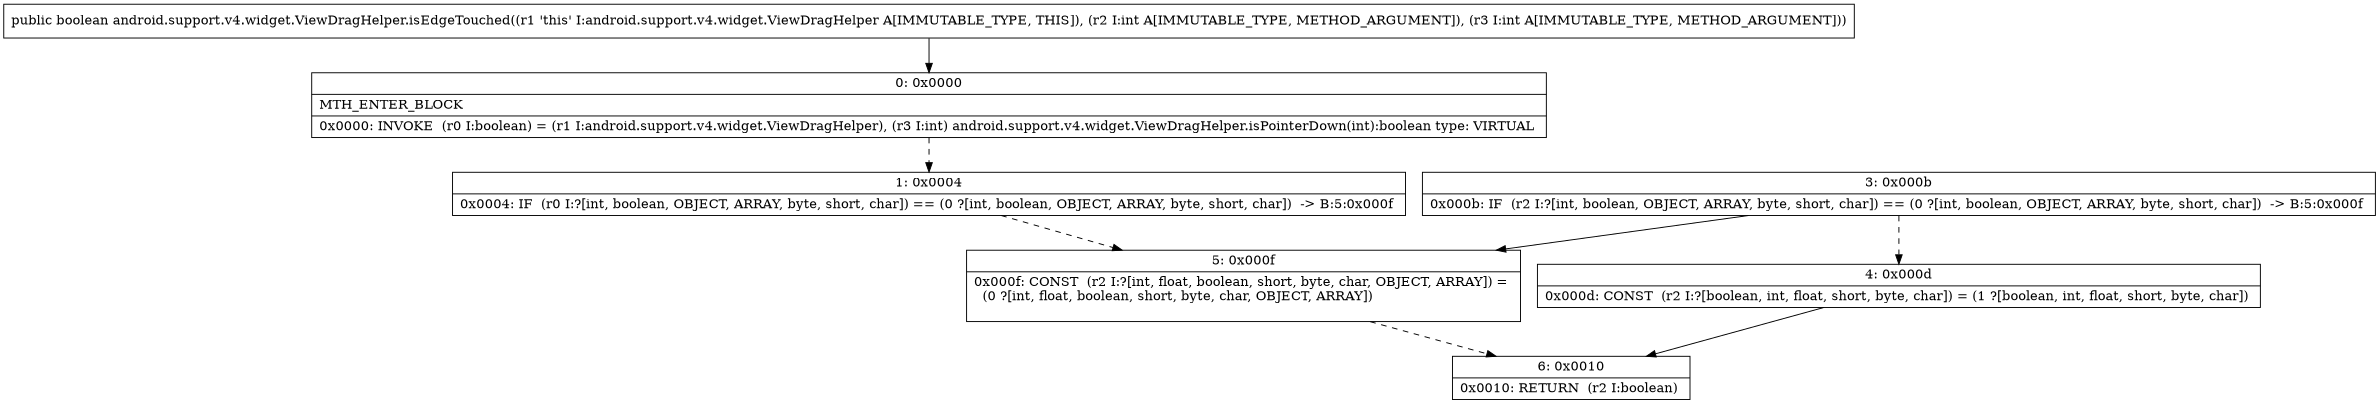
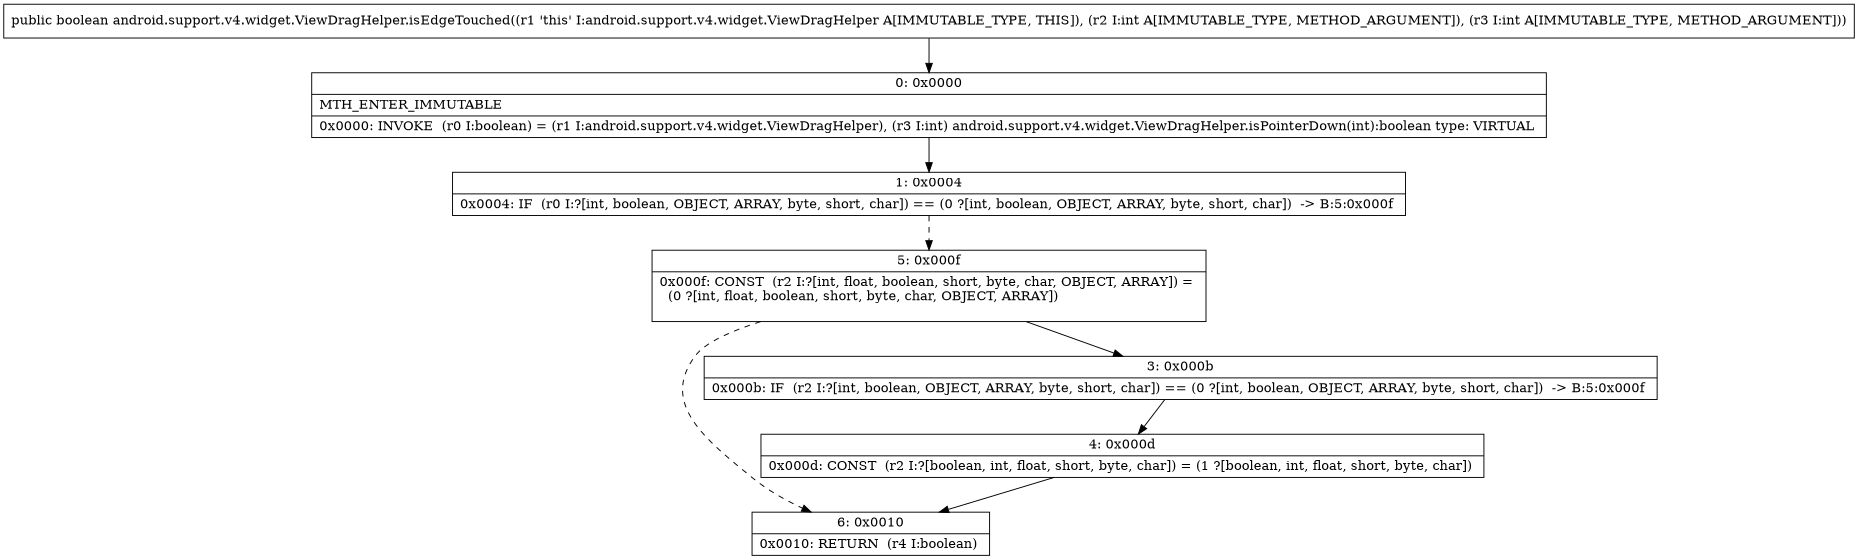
  digraph {
    node [shape=record]
-   n1 [label="{0\:\ 0x0000|MTH_ENTER_BLOCK\l|0x0000: INVOKE  (r0 I:boolean) = (r1 I:android.support.v4.widget.ViewDragHelper), (r3 I:int) android.support.v4.widget.ViewDragHelper.isPointerDown(int):boolean type: VIRTUAL \l}"]
+   n1 [label="{0\:\ 0x0000|MTH_ENTER_IMMUTABLE\l|0x0000: INVOKE  (r0 I:boolean) = (r1 I:android.support.v4.widget.ViewDragHelper), (r3 I:int) android.support.v4.widget.ViewDragHelper.isPointerDown(int):boolean type: VIRTUAL \l}"]
    n2 [label="{1\:\ 0x0004|0x0004: IF  (r0 I:?[int, boolean, OBJECT, ARRAY, byte, short, char]) == (0 ?[int, boolean, OBJECT, ARRAY, byte, short, char])  \-\> B:5:0x000f \l}"]
    n3 [label="{5\:\ 0x000f|0x000f: CONST  (r2 I:?[int, float, boolean, short, byte, char, OBJECT, ARRAY]) = \l  (0 ?[int, float, boolean, short, byte, char, OBJECT, ARRAY])\l \l}"]
-   n4 [label="{6\:\ 0x0010|0x0010: RETURN  (r2 I:boolean) \l}"]
+   n4 [label="{6\:\ 0x0010|0x0010: RETURN  (r4 I:boolean) \l}"]
    n5 [label="{3\:\ 0x000b|0x000b: IF  (r2 I:?[int, boolean, OBJECT, ARRAY, byte, short, char]) == (0 ?[int, boolean, OBJECT, ARRAY, byte, short, char])  \-\> B:5:0x000f \l}"]
    n6 [label="{4\:\ 0x000d|0x000d: CONST  (r2 I:?[boolean, int, float, short, byte, char]) = (1 ?[boolean, int, float, short, byte, char]) \l}"]
    n7 [label="{public boolean android.support.v4.widget.ViewDragHelper.isEdgeTouched((r1 'this' I:android.support.v4.widget.ViewDragHelper A[IMMUTABLE_TYPE, THIS]), (r2 I:int A[IMMUTABLE_TYPE, METHOD_ARGUMENT]), (r3 I:int A[IMMUTABLE_TYPE, METHOD_ARGUMENT])) }"]
-   n1 -> n2 [style=dashed]
+   n1 -> n2
    n2 -> n3 [style=dashed]
    n3 -> n4 [style=dashed]
-   n5 -> n3
-   n5 -> n6 [style=dashed]
+   n3 -> n5
+   n5 -> n6 [style=solid]
    n6 -> n4
    n7 -> n1
  }
